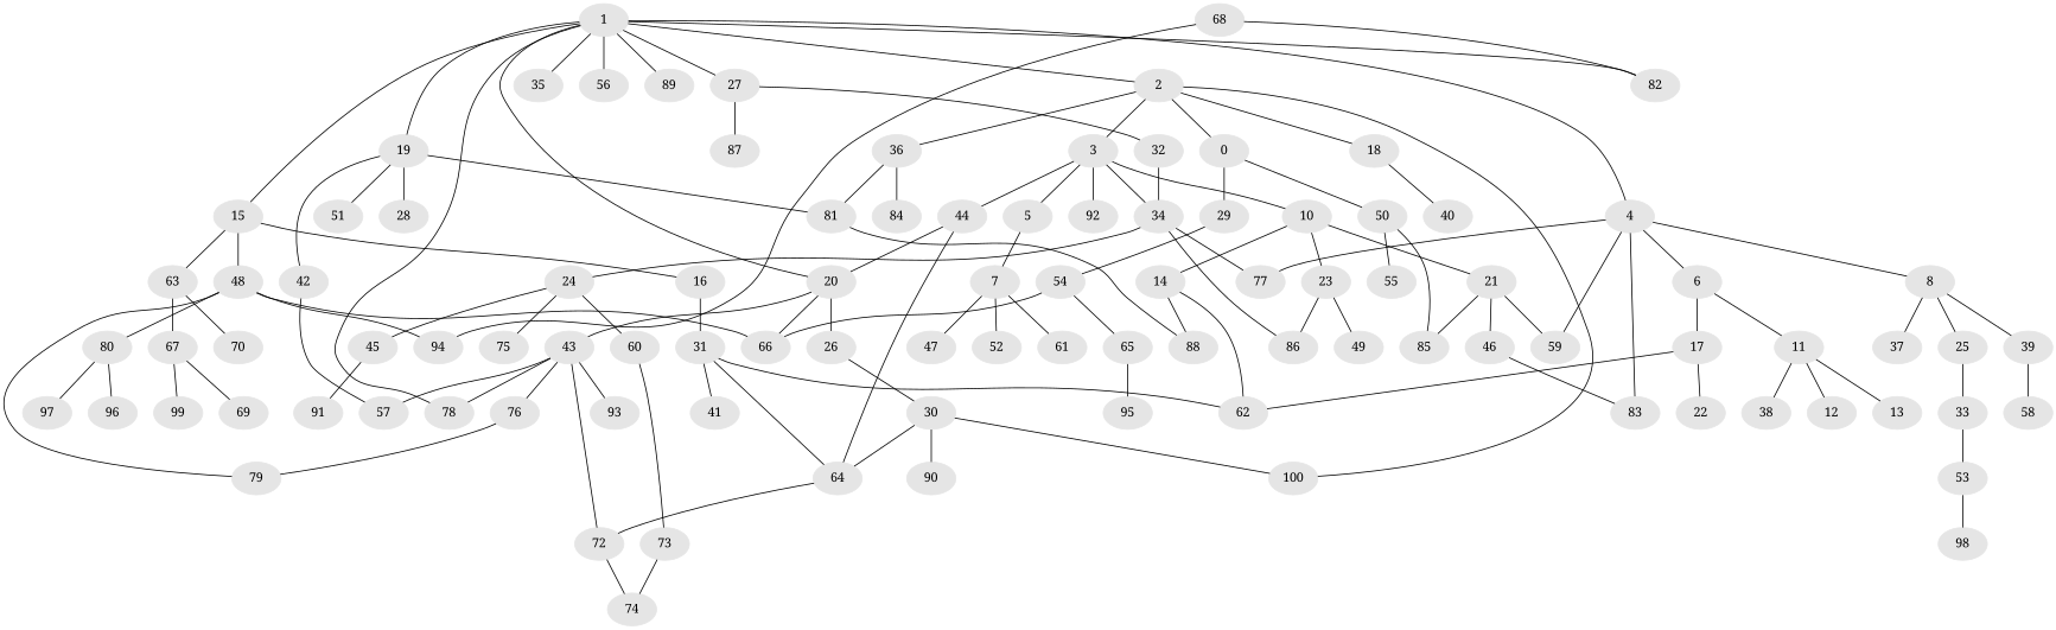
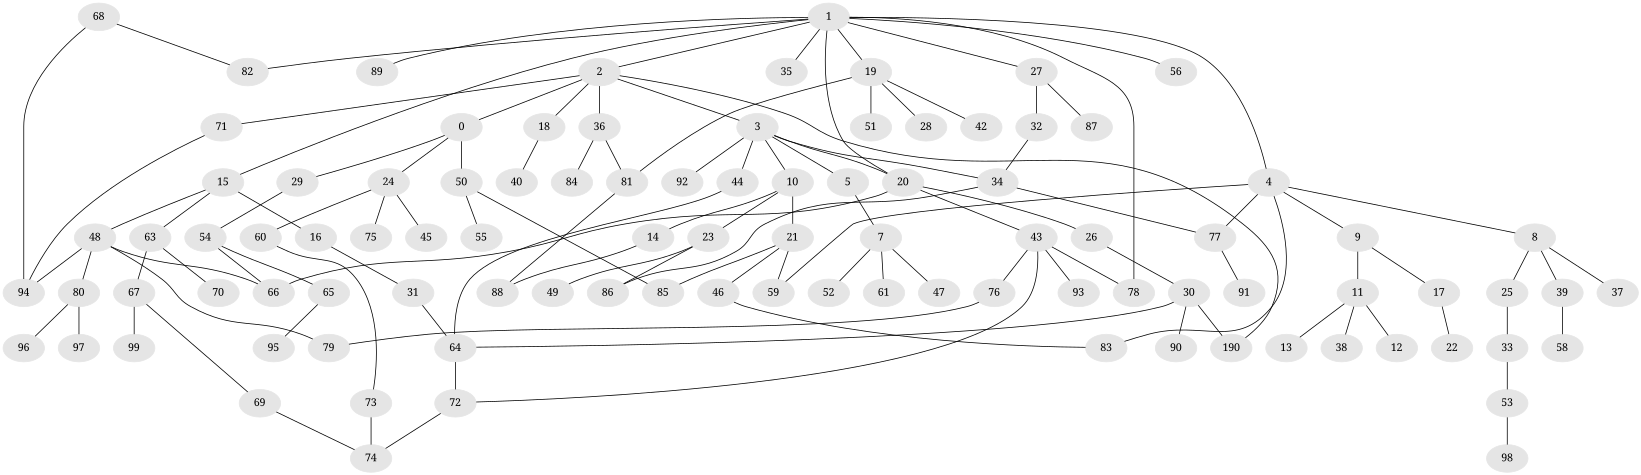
  graph {
    fontname="Noto Serif"
    node [color=gray90 fontname="Noto Serif" style=filled]
    edge [fontname="Noto Serif"]
    1
    2
    4
    15
    19
    20
    27
    35
    56
    78
    82
    89
    3
    n14 [label=0]
    18
    36
-   100
-   6
+   71
+   100 [label=190]
+   6 [label=9]
    8
    59
    77
    83
    16
    48
    63
    28
    42
    51
    81
    26
    43
    66
    32
    87
    5
    10
    34
    44
    92
    24
    29
    50
    40
    84
    94
    7
    14
    21
    23
    86
    64
    11
    17
    25
    37
    39
    47
    52
    61
    12
    13
    38
-   62
    22
    33
    58
    45
    60
    75
    54
    85
    55
    88
    46
    49
    31
    79
    80
    67
    70
-   41
-   57
    30
    72
    76
    93
    91
    73
    53
    90
    68
    65
    98
    74
    96
    97
    95
    69
    99
    1 -- 2
    1 -- 4
    1 -- 15
    1 -- 19
    1 -- 20
    1 -- 27
    1 -- 35
    1 -- 56
    1 -- 78
    1 -- 82
    1 -- 89
    2 -- 3
    2 -- n14
    2 -- 18
    2 -- 36
+   2 -- 71
    2 -- 100
    4 -- 6
    4 -- 8
    4 -- 59
    4 -- 77
    4 -- 83
    15 -- 16
    15 -- 48
    15 -- 63
    19 -- 28
    19 -- 42
    19 -- 51
    19 -- 81
    20 -- 26
    20 -- 43
    20 -- 66
    27 -- 32
    27 -- 87
-   44 -- 20
+   3 -- 20
    3 -- 5
    3 -- 10
    3 -- 34
    3 -- 44
    3 -- 92
-   34 -- 24
+   n14 -- 24
    n14 -- 29
    n14 -- 50
    18 -- 40
    36 -- 81
    36 -- 84
+   71 -- 94
    6 -- 11
    6 -- 17
    8 -- 25
    8 -- 37
    8 -- 39
    16 -- 31
    48 -- 66
    48 -- 94
    48 -- 79
    48 -- 80
    63 -- 67
    63 -- 70
-   42 -- 57
    81 -- 88
    26 -- 30
    43 -- 78
-   43 -- 57
    43 -- 72
    43 -- 76
    43 -- 93
    32 -- 34
    5 -- 7
    10 -- 14
    10 -- 21
    10 -- 23
    34 -- 77
    34 -- 86
    44 -- 64
    24 -- 45
    24 -- 60
    24 -- 75
    29 -- 54
    50 -- 85
    50 -- 55
    7 -- 47
    7 -- 52
    7 -- 61
-   14 -- 62
    14 -- 88
    21 -- 59
    21 -- 85
    21 -- 46
    23 -- 86
    23 -- 49
    64 -- 72
    11 -- 12
    11 -- 13
    11 -- 38
-   17 -- 62
    17 -- 22
    25 -- 33
    39 -- 58
    33 -- 53
-   45 -- 91
+   77 -- 91
    60 -- 73
    54 -- 66
    54 -- 65
    46 -- 83
    31 -- 64
-   31 -- 62
-   31 -- 41
    80 -- 96
    80 -- 97
    67 -- 69
    67 -- 99
    30 -- 100
    30 -- 64
    30 -- 90
    72 -- 74
    76 -- 79
    73 -- 74
    53 -- 98
    68 -- 82
    68 -- 94
    65 -- 95
+   69 -- 74
  }
